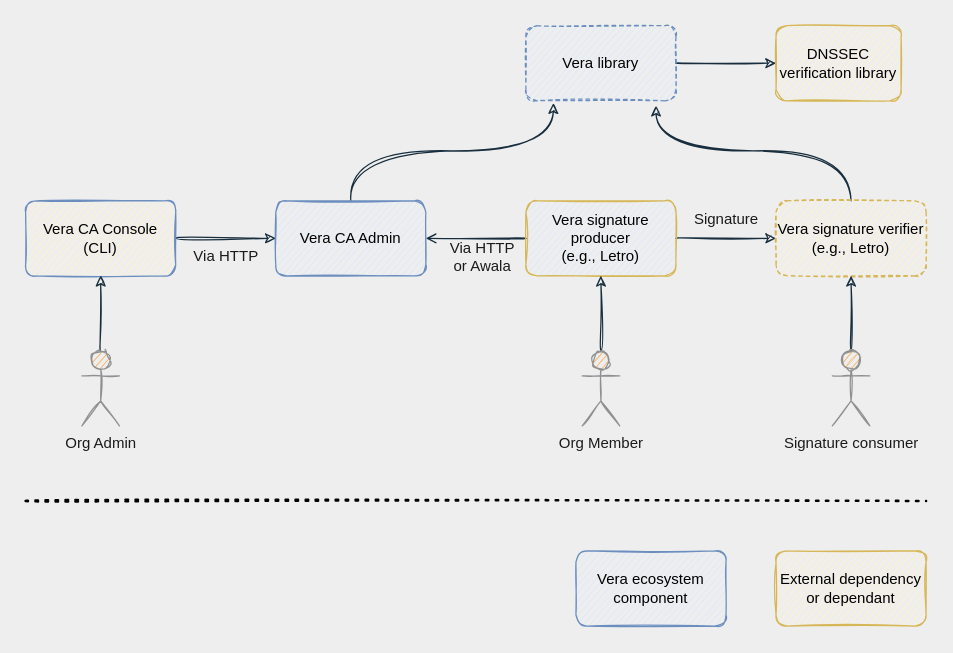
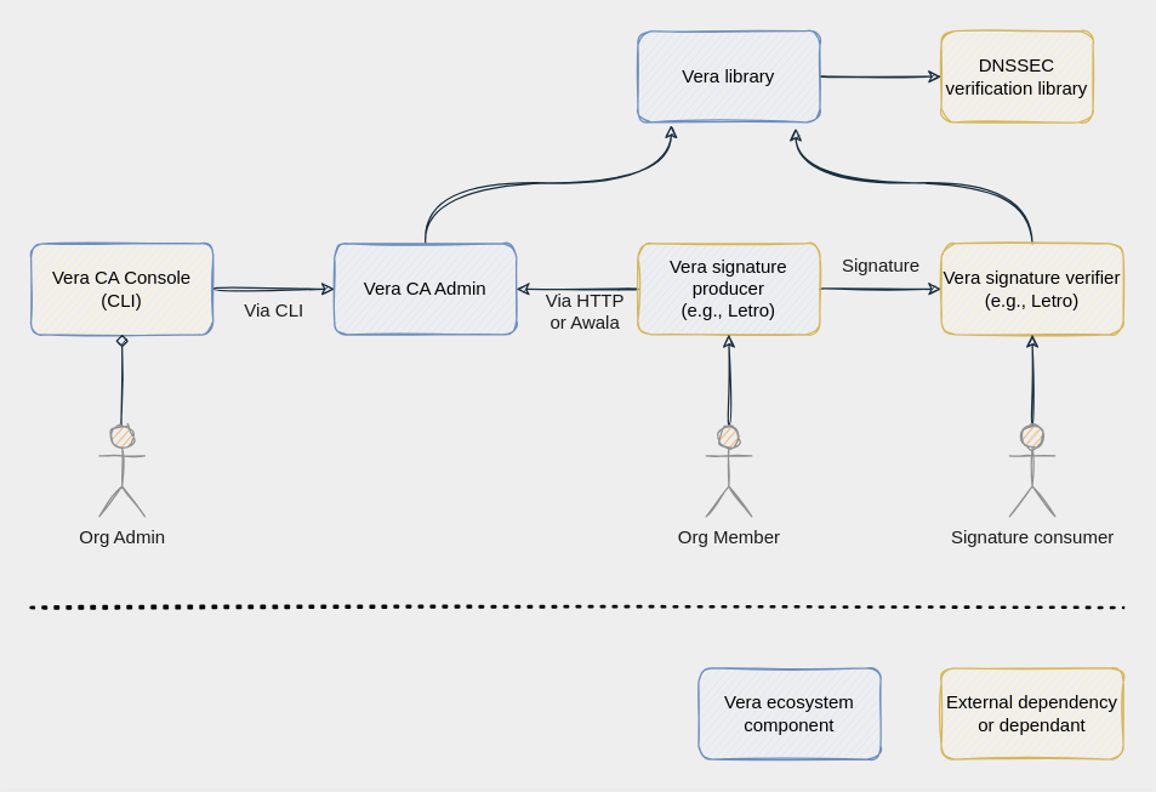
  <mxCell id="0" />
  <mxCell id="1" parent="0" />
  <mxCell id="2" style="edgeStyle=orthogonalEdgeStyle;curved=1;rounded=1;orthogonalLoop=1;jettySize=auto;html=1;entryX=0.183;entryY=1.033;entryDx=0;entryDy=0;fontColor=#1A1A1A;strokeColor=#182E3E;exitX=0.5;exitY=0;exitDx=0;exitDy=0;sketch=1;entryPerimeter=0;" edge="1" parent="1" source="3" target="19"><mxGeometry relative="1" as="geometry" /></mxCell>
  <mxCell id="3" value="Vera CA Admin" style="rounded=1;whiteSpace=wrap;html=1;fillColor=#dae8fc;strokeColor=#6c8ebf;sketch=1;" parent="1" vertex="1"><mxGeometry x="220" y="160" width="120" height="60" as="geometry" /></mxCell>
  <mxCell id="4" style="edgeStyle=orthogonalEdgeStyle;curved=1;rounded=1;orthogonalLoop=1;jettySize=auto;html=1;entryX=0;entryY=0.5;entryDx=0;entryDy=0;fontColor=#1A1A1A;strokeColor=#182E3E;sketch=1;" edge="1" parent="1" source="5" target="3"><mxGeometry relative="1" as="geometry" /></mxCell>
  <mxCell id="5" value="Vera CA Console (CLI)" style="rounded=1;whiteSpace=wrap;html=1;fillColor=#fff2cc;strokeColor=#6c8ebf;sketch=1;" parent="1" vertex="1"><mxGeometry x="20" y="160" width="120" height="60" as="geometry" /></mxCell>
- <mxCell id="6" style="edgeStyle=orthogonalEdgeStyle;rounded=1;orthogonalLoop=1;jettySize=auto;html=1;labelBackgroundColor=#EEEEEE;strokeColor=#182E3E;fontColor=#1A1A1A;curved=1;sketch=1;endArrow=open;" parent="1" source="8" target="3" edge="1"><mxGeometry relative="1" as="geometry" /></mxCell>
+ <mxCell id="6" style="edgeStyle=orthogonalEdgeStyle;rounded=1;orthogonalLoop=1;jettySize=auto;html=1;labelBackgroundColor=#EEEEEE;strokeColor=#182E3E;fontColor=#1A1A1A;curved=1;sketch=1;" parent="1" source="8" target="3" edge="1"><mxGeometry relative="1" as="geometry" /></mxCell>
  <mxCell id="7" style="edgeStyle=orthogonalEdgeStyle;curved=1;rounded=1;orthogonalLoop=1;jettySize=auto;html=1;fontColor=#1A1A1A;strokeColor=#182E3E;sketch=1;" edge="1" parent="1" source="8" target="14"><mxGeometry relative="1" as="geometry" /></mxCell>
  <mxCell id="8" value="&lt;div&gt;Vera signature producer&lt;/div&gt;&lt;div&gt;(e.g., Letro)&lt;/div&gt;" style="rounded=1;whiteSpace=wrap;html=1;fillColor=#dae8fc;strokeColor=#d6b656;sketch=1;" parent="1" vertex="1"><mxGeometry x="420" y="160" width="120" height="60" as="geometry" /></mxCell>
- <mxCell id="9" style="edgeStyle=orthogonalEdgeStyle;rounded=1;orthogonalLoop=1;jettySize=auto;html=1;entryX=0.5;entryY=1;entryDx=0;entryDy=0;startArrow=none;startFill=0;endArrow=classic;endFill=1;labelBackgroundColor=#EEEEEE;strokeColor=#182E3E;fontColor=#1A1A1A;curved=1;sketch=1;" edge="1" parent="1" source="10" target="5"><mxGeometry relative="1" as="geometry" /></mxCell>
+ <mxCell id="9" style="edgeStyle=orthogonalEdgeStyle;rounded=1;orthogonalLoop=1;jettySize=auto;html=1;entryX=0.5;entryY=1;entryDx=0;entryDy=0;startArrow=none;startFill=0;endArrow=diamond;endFill=1;labelBackgroundColor=#EEEEEE;strokeColor=#182E3E;fontColor=#1A1A1A;curved=1;sketch=1;" edge="1" parent="1" source="10" target="5"><mxGeometry relative="1" as="geometry" /></mxCell>
  <mxCell id="10" value="Org Admin" style="shape=umlActor;verticalLabelPosition=bottom;verticalAlign=top;html=1;outlineConnect=0;labelPosition=center;align=center;fillColor=#F5AB50;strokeColor=#909090;fontColor=#1A1A1A;rounded=1;sketch=1;" vertex="1" parent="1"><mxGeometry x="65" y="280" width="30" height="60" as="geometry" /></mxCell>
  <mxCell id="11" style="edgeStyle=orthogonalEdgeStyle;curved=1;rounded=1;orthogonalLoop=1;jettySize=auto;html=1;entryX=0.5;entryY=1;entryDx=0;entryDy=0;fontColor=#1A1A1A;strokeColor=#182E3E;sketch=1;" edge="1" parent="1" source="12" target="8"><mxGeometry relative="1" as="geometry" /></mxCell>
  <mxCell id="12" value="Org Member" style="shape=umlActor;verticalLabelPosition=bottom;verticalAlign=top;html=1;outlineConnect=0;rounded=1;fontColor=#1A1A1A;strokeColor=#909090;fillColor=#F5AB50;sketch=1;" vertex="1" parent="1"><mxGeometry x="465" y="280" width="30" height="60" as="geometry" /></mxCell>
  <mxCell id="13" style="edgeStyle=orthogonalEdgeStyle;curved=1;rounded=1;orthogonalLoop=1;jettySize=auto;html=1;entryX=0.867;entryY=1.067;entryDx=0;entryDy=0;fontColor=#1A1A1A;strokeColor=#182E3E;exitX=0.5;exitY=0;exitDx=0;exitDy=0;sketch=1;entryPerimeter=0;" edge="1" parent="1" source="14" target="19"><mxGeometry relative="1" as="geometry" /></mxCell>
- <mxCell id="14" value="Vera signature verifier&lt;br&gt;(e.g., Letro)" style="rounded=1;whiteSpace=wrap;html=1;strokeColor=#d6b656;fillColor=#fff2cc;sketch=1;dashed=1;" vertex="1" parent="1"><mxGeometry x="620" y="160" width="120" height="60" as="geometry" /></mxCell>
+ <mxCell id="14" value="Vera signature verifier&lt;br&gt;(e.g., Letro)" style="rounded=1;whiteSpace=wrap;html=1;strokeColor=#d6b656;fillColor=#fff2cc;sketch=1;" vertex="1" parent="1"><mxGeometry x="620" y="160" width="120" height="60" as="geometry" /></mxCell>
  <mxCell id="15" value="Signature" style="text;html=1;align=center;verticalAlign=middle;resizable=0;points=[];autosize=1;strokeColor=none;fillColor=none;fontColor=#1A1A1A;rounded=1;sketch=1;" vertex="1" parent="1"><mxGeometry x="540" y="160" width="80" height="30" as="geometry" /></mxCell>
  <mxCell id="16" style="edgeStyle=orthogonalEdgeStyle;curved=1;rounded=1;orthogonalLoop=1;jettySize=auto;html=1;fontColor=#1A1A1A;strokeColor=#182E3E;sketch=1;" edge="1" parent="1" source="17" target="14"><mxGeometry relative="1" as="geometry" /></mxCell>
  <mxCell id="17" value="Signature consumer" style="shape=umlActor;verticalLabelPosition=bottom;verticalAlign=top;html=1;outlineConnect=0;rounded=1;fontColor=#1A1A1A;strokeColor=#909090;fillColor=#F5AB50;sketch=1;" vertex="1" parent="1"><mxGeometry x="665" y="280" width="30" height="60" as="geometry" /></mxCell>
  <mxCell id="18" style="edgeStyle=orthogonalEdgeStyle;curved=1;rounded=1;sketch=1;orthogonalLoop=1;jettySize=auto;html=1;fontColor=#1A1A1A;strokeColor=#182E3E;" edge="1" parent="1" source="19" target="20"><mxGeometry relative="1" as="geometry" /></mxCell>
- <mxCell id="19" value="Vera library" style="rounded=1;whiteSpace=wrap;html=1;strokeColor=#6c8ebf;fillColor=#dae8fc;sketch=1;dashed=1;" vertex="1" parent="1"><mxGeometry x="420" y="20" width="120" height="60" as="geometry" /></mxCell>
+ <mxCell id="19" value="Vera library" style="rounded=1;whiteSpace=wrap;html=1;strokeColor=#6c8ebf;fillColor=#dae8fc;sketch=1;" vertex="1" parent="1"><mxGeometry x="420" y="20" width="120" height="60" as="geometry" /></mxCell>
  <mxCell id="20" value="DNSSEC verification library" style="rounded=1;whiteSpace=wrap;html=1;strokeColor=#d6b656;fillColor=#fff2cc;sketch=1;" vertex="1" parent="1"><mxGeometry x="620" y="20" width="100" height="60" as="geometry" /></mxCell>
  <mxCell id="21" value="&lt;div&gt;Via HTTP&lt;/div&gt;&lt;div&gt;or Awala&lt;/div&gt;" style="text;html=1;align=center;verticalAlign=middle;resizable=0;points=[];autosize=1;strokeColor=none;fillColor=none;fontColor=#1A1A1A;" vertex="1" parent="1"><mxGeometry x="345" y="185" width="80" height="40" as="geometry" /></mxCell>
- <mxCell id="22" value="Via HTTP" style="text;html=1;align=center;verticalAlign=middle;resizable=0;points=[];autosize=1;strokeColor=none;fillColor=none;fontColor=#1A1A1A;" vertex="1" parent="1"><mxGeometry x="140" y="190" width="80" height="30" as="geometry" /></mxCell>
+ <mxCell id="22" value="Via CLI" style="text;html=1;align=center;verticalAlign=middle;resizable=0;points=[];autosize=1;strokeColor=none;fillColor=none;fontColor=#1A1A1A;" vertex="1" parent="1"><mxGeometry x="140" y="190" width="80" height="30" as="geometry" /></mxCell>
  <mxCell id="23" value="" style="endArrow=none;dashed=1;html=1;dashPattern=1 3;strokeWidth=2;rounded=1;sketch=1;fontColor=#1A1A1A;curved=1;" edge="1" parent="1"><mxGeometry width="50" height="50" relative="1" as="geometry"><mxPoint x="20" y="400" as="sourcePoint" /><mxPoint x="740" y="400" as="targetPoint" /></mxGeometry></mxCell>
  <mxCell id="24" value="Vera ecosystem component" style="rounded=1;whiteSpace=wrap;html=1;fillColor=#dae8fc;strokeColor=#6c8ebf;sketch=1;" vertex="1" parent="1"><mxGeometry x="460" y="440" width="120" height="60" as="geometry" /></mxCell>
  <mxCell id="25" value="External dependency or dependant" style="rounded=1;whiteSpace=wrap;html=1;fillColor=#fff2cc;strokeColor=#d6b656;sketch=1;" vertex="1" parent="1"><mxGeometry x="620" y="440" width="120" height="60" as="geometry" /></mxCell>
